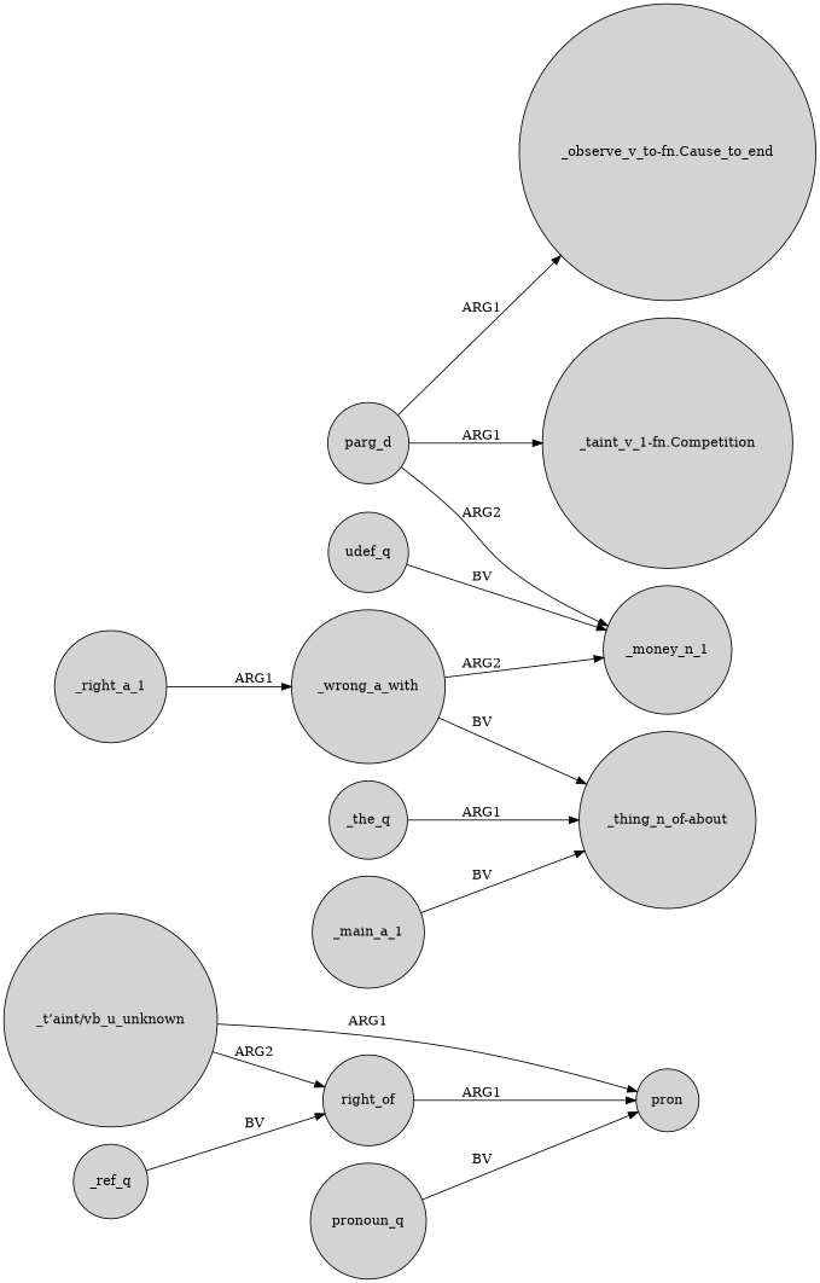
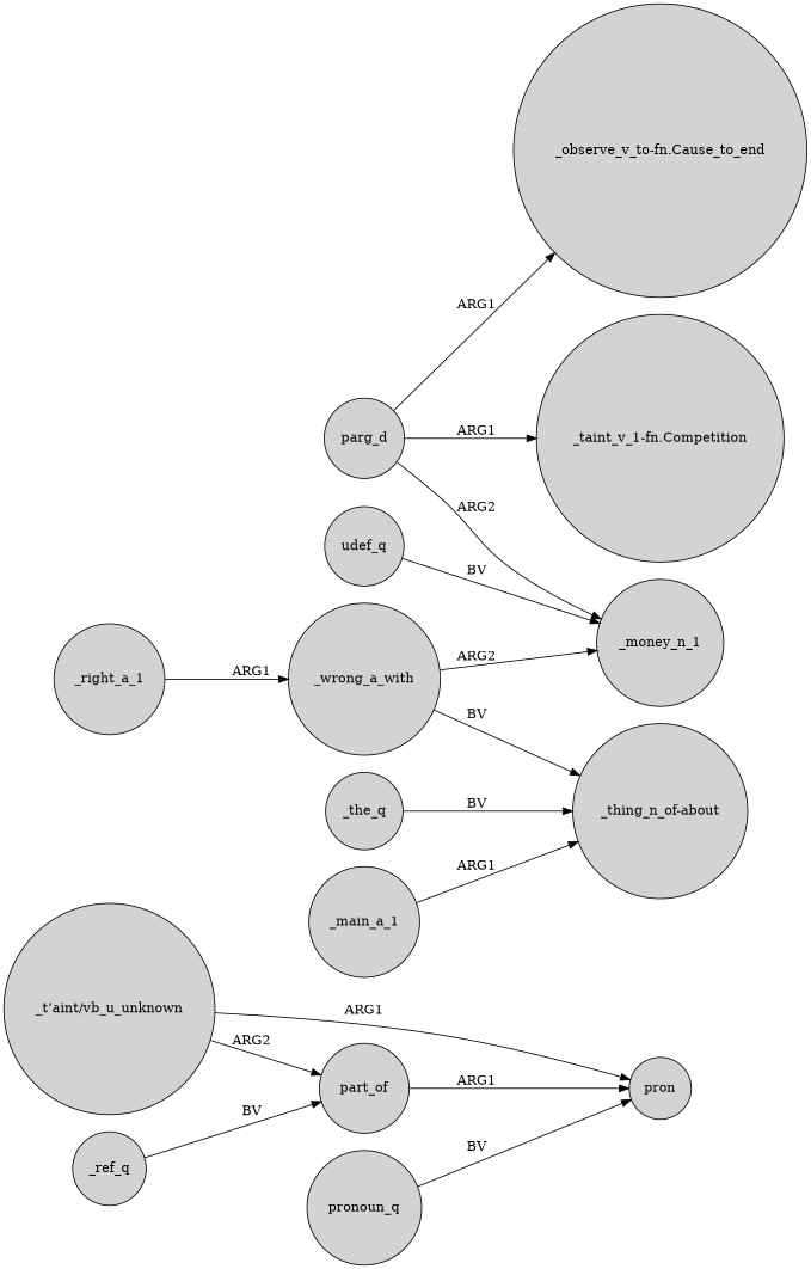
  digraph {
    rankdir=LR
    node [shape=circle style=filled]
    "_t’aint/vb_u_unknown"
-   part_of [label=right_of]
+   part_of
    pron
    _the_q
    "_thing_n_of-about"
    udef_q
    _money_n_1
    parg_d
    "_observe_v_to-fn.Cause_to_end"
    "_taint_v_1-fn.Competition"
    _right_a_1
    _wrong_a_with
    pronoun_q
    _main_a_1
    n15 [label=_ref_q]
    "_t’aint/vb_u_unknown" -> part_of [label=ARG2]
    "_t’aint/vb_u_unknown" -> pron [label=ARG1]
    part_of -> pron [label=ARG1]
-   _the_q -> "_thing_n_of-about" [label=ARG1]
+   _the_q -> "_thing_n_of-about" [label=BV]
    udef_q -> _money_n_1 [label=BV]
    parg_d -> _money_n_1 [label=ARG2]
    parg_d -> "_observe_v_to-fn.Cause_to_end" [label=ARG1]
    parg_d -> "_taint_v_1-fn.Competition" [label=ARG1]
    _right_a_1 -> _wrong_a_with [label=ARG1]
    _wrong_a_with -> "_thing_n_of-about" [label=BV]
    _wrong_a_with -> _money_n_1 [label=ARG2]
    pronoun_q -> pron [label=BV]
-   _main_a_1 -> "_thing_n_of-about" [label=BV]
+   _main_a_1 -> "_thing_n_of-about" [label=ARG1]
    n15 -> part_of [label=BV]
  }
